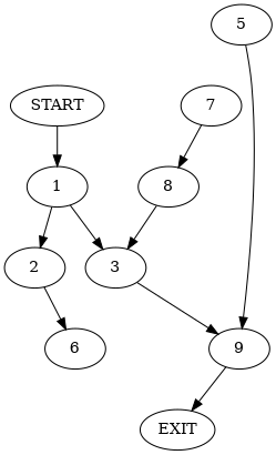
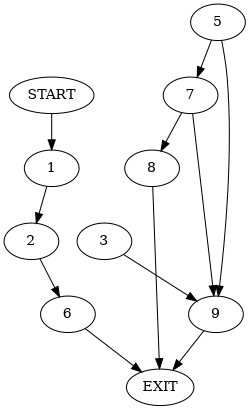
  digraph {
    n1 [label=START]
    1
    2
    3
    n5 [label=EXIT]
    6
    n7 [label=9]
    5
    7
    8
    n1 -> 1
    1 -> 2
-   1 -> 3
    2 -> 6
    3 -> n7
+   6 -> n5
    n7 -> n5
    5 -> n7
+   5 -> 7
+   7 -> n7
    7 -> 8
-   8 -> 3
+   8 -> n5
  }
